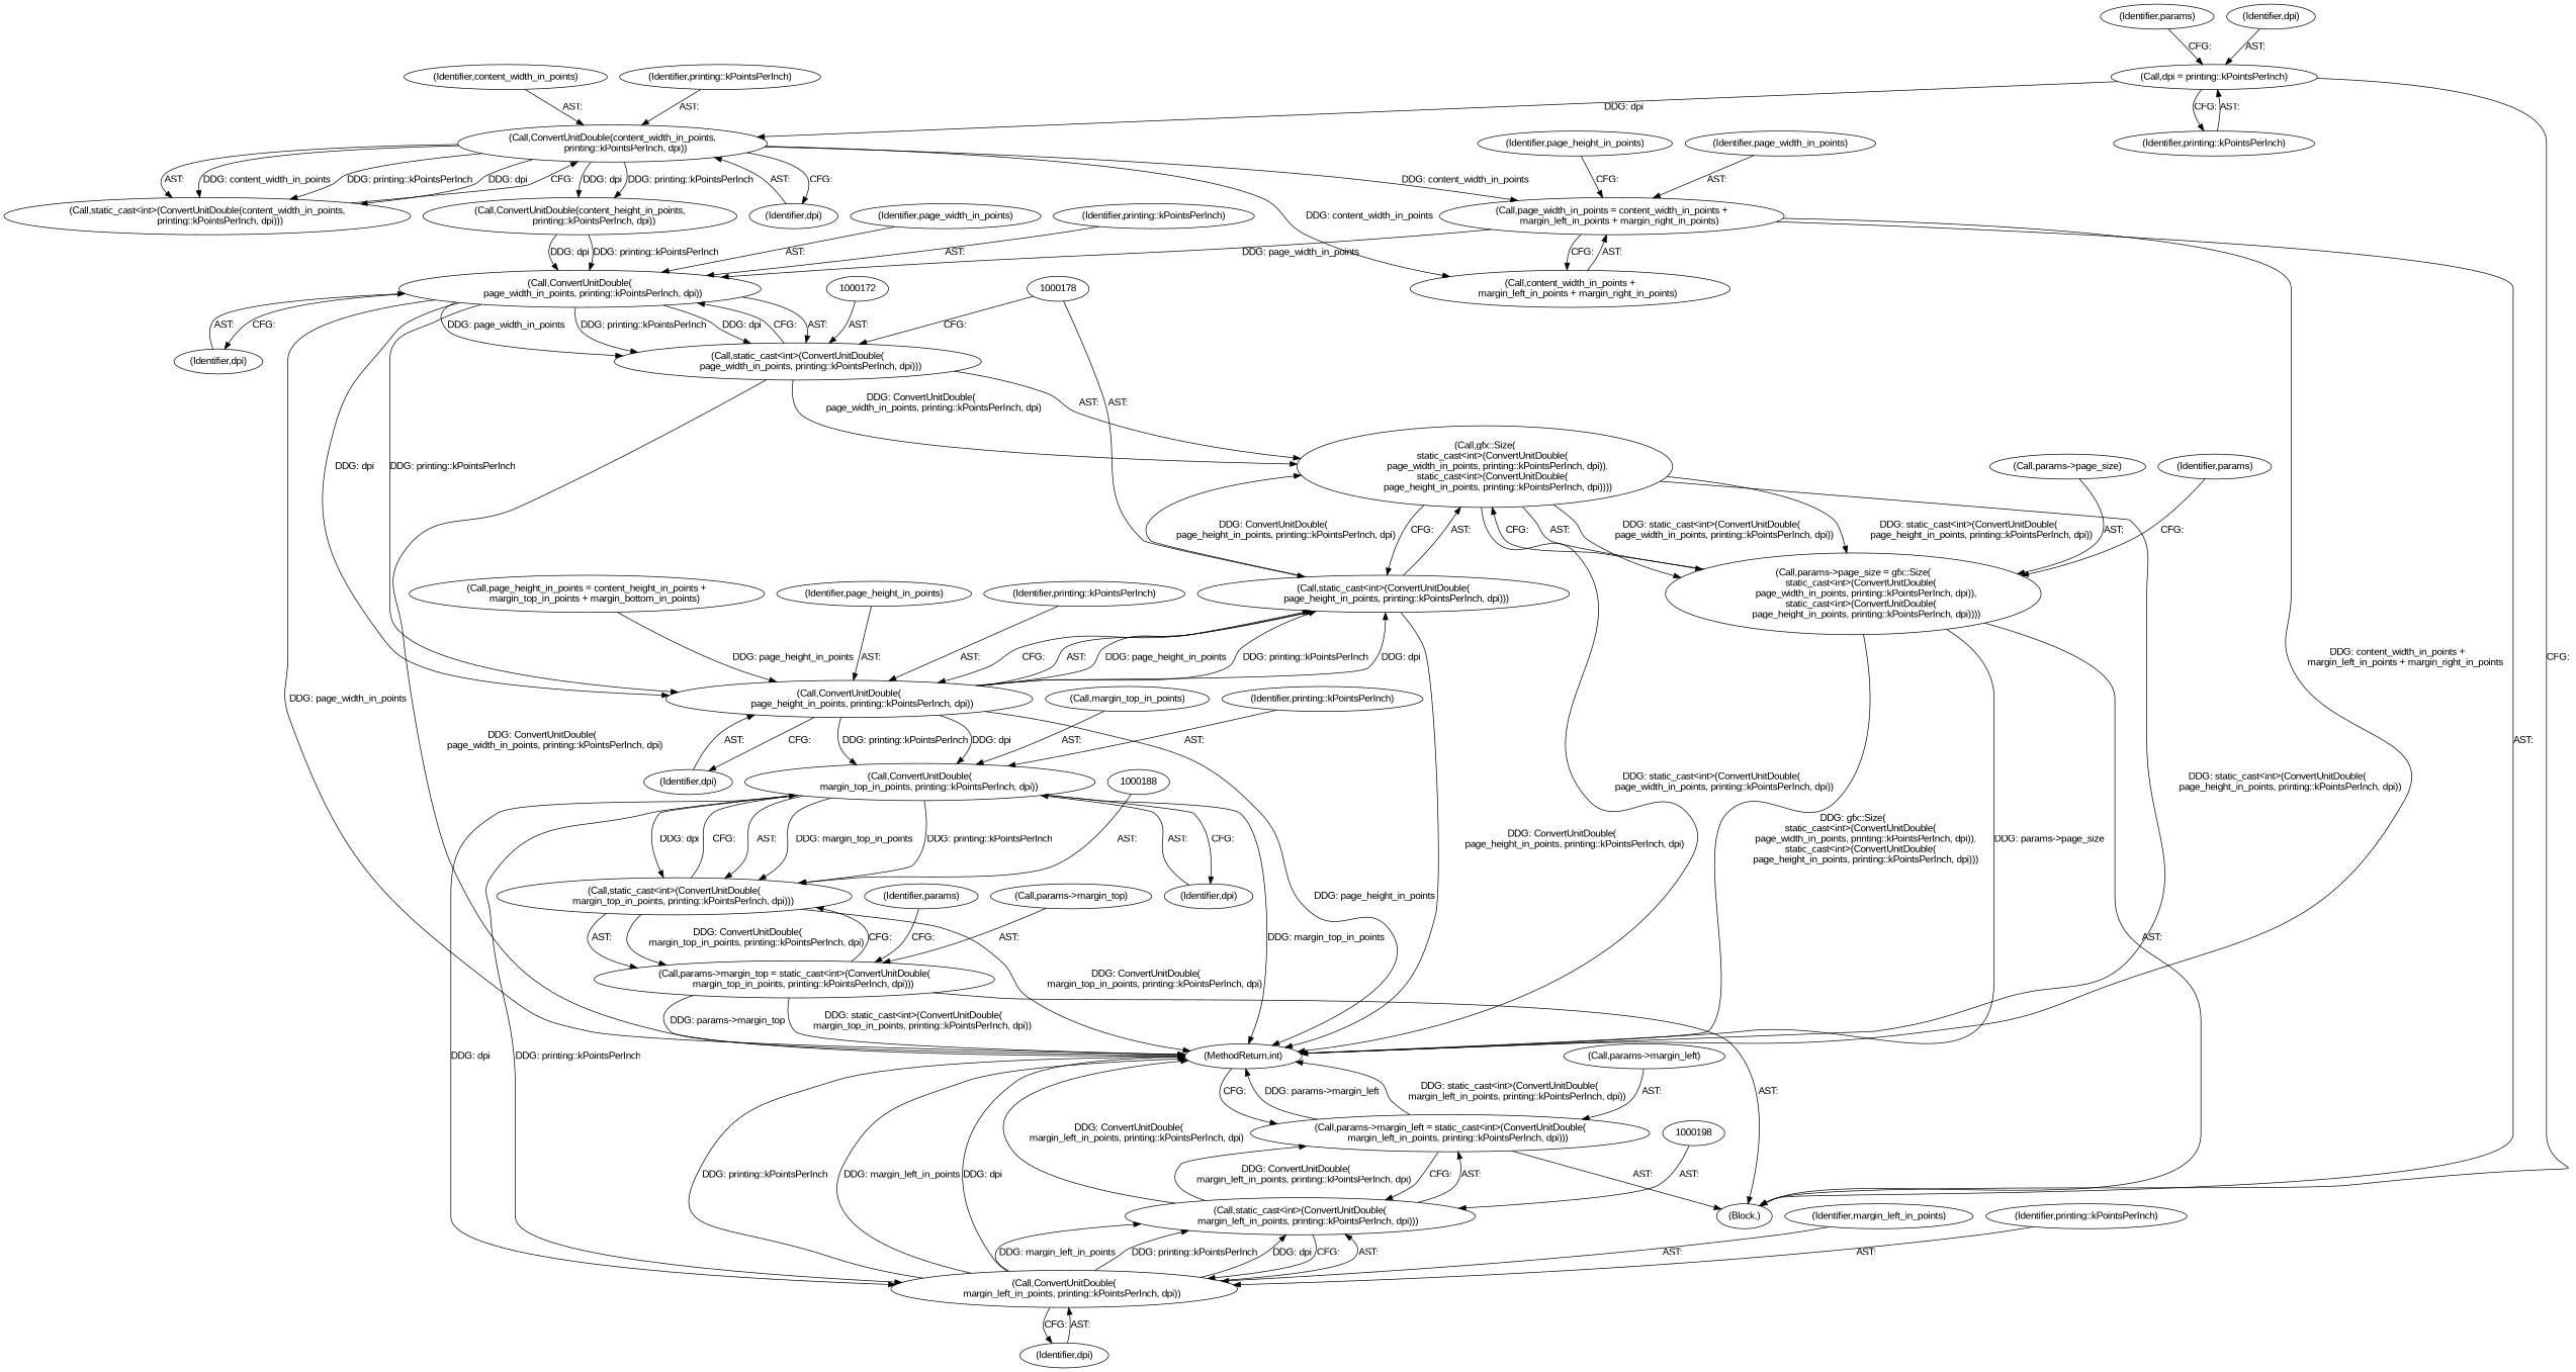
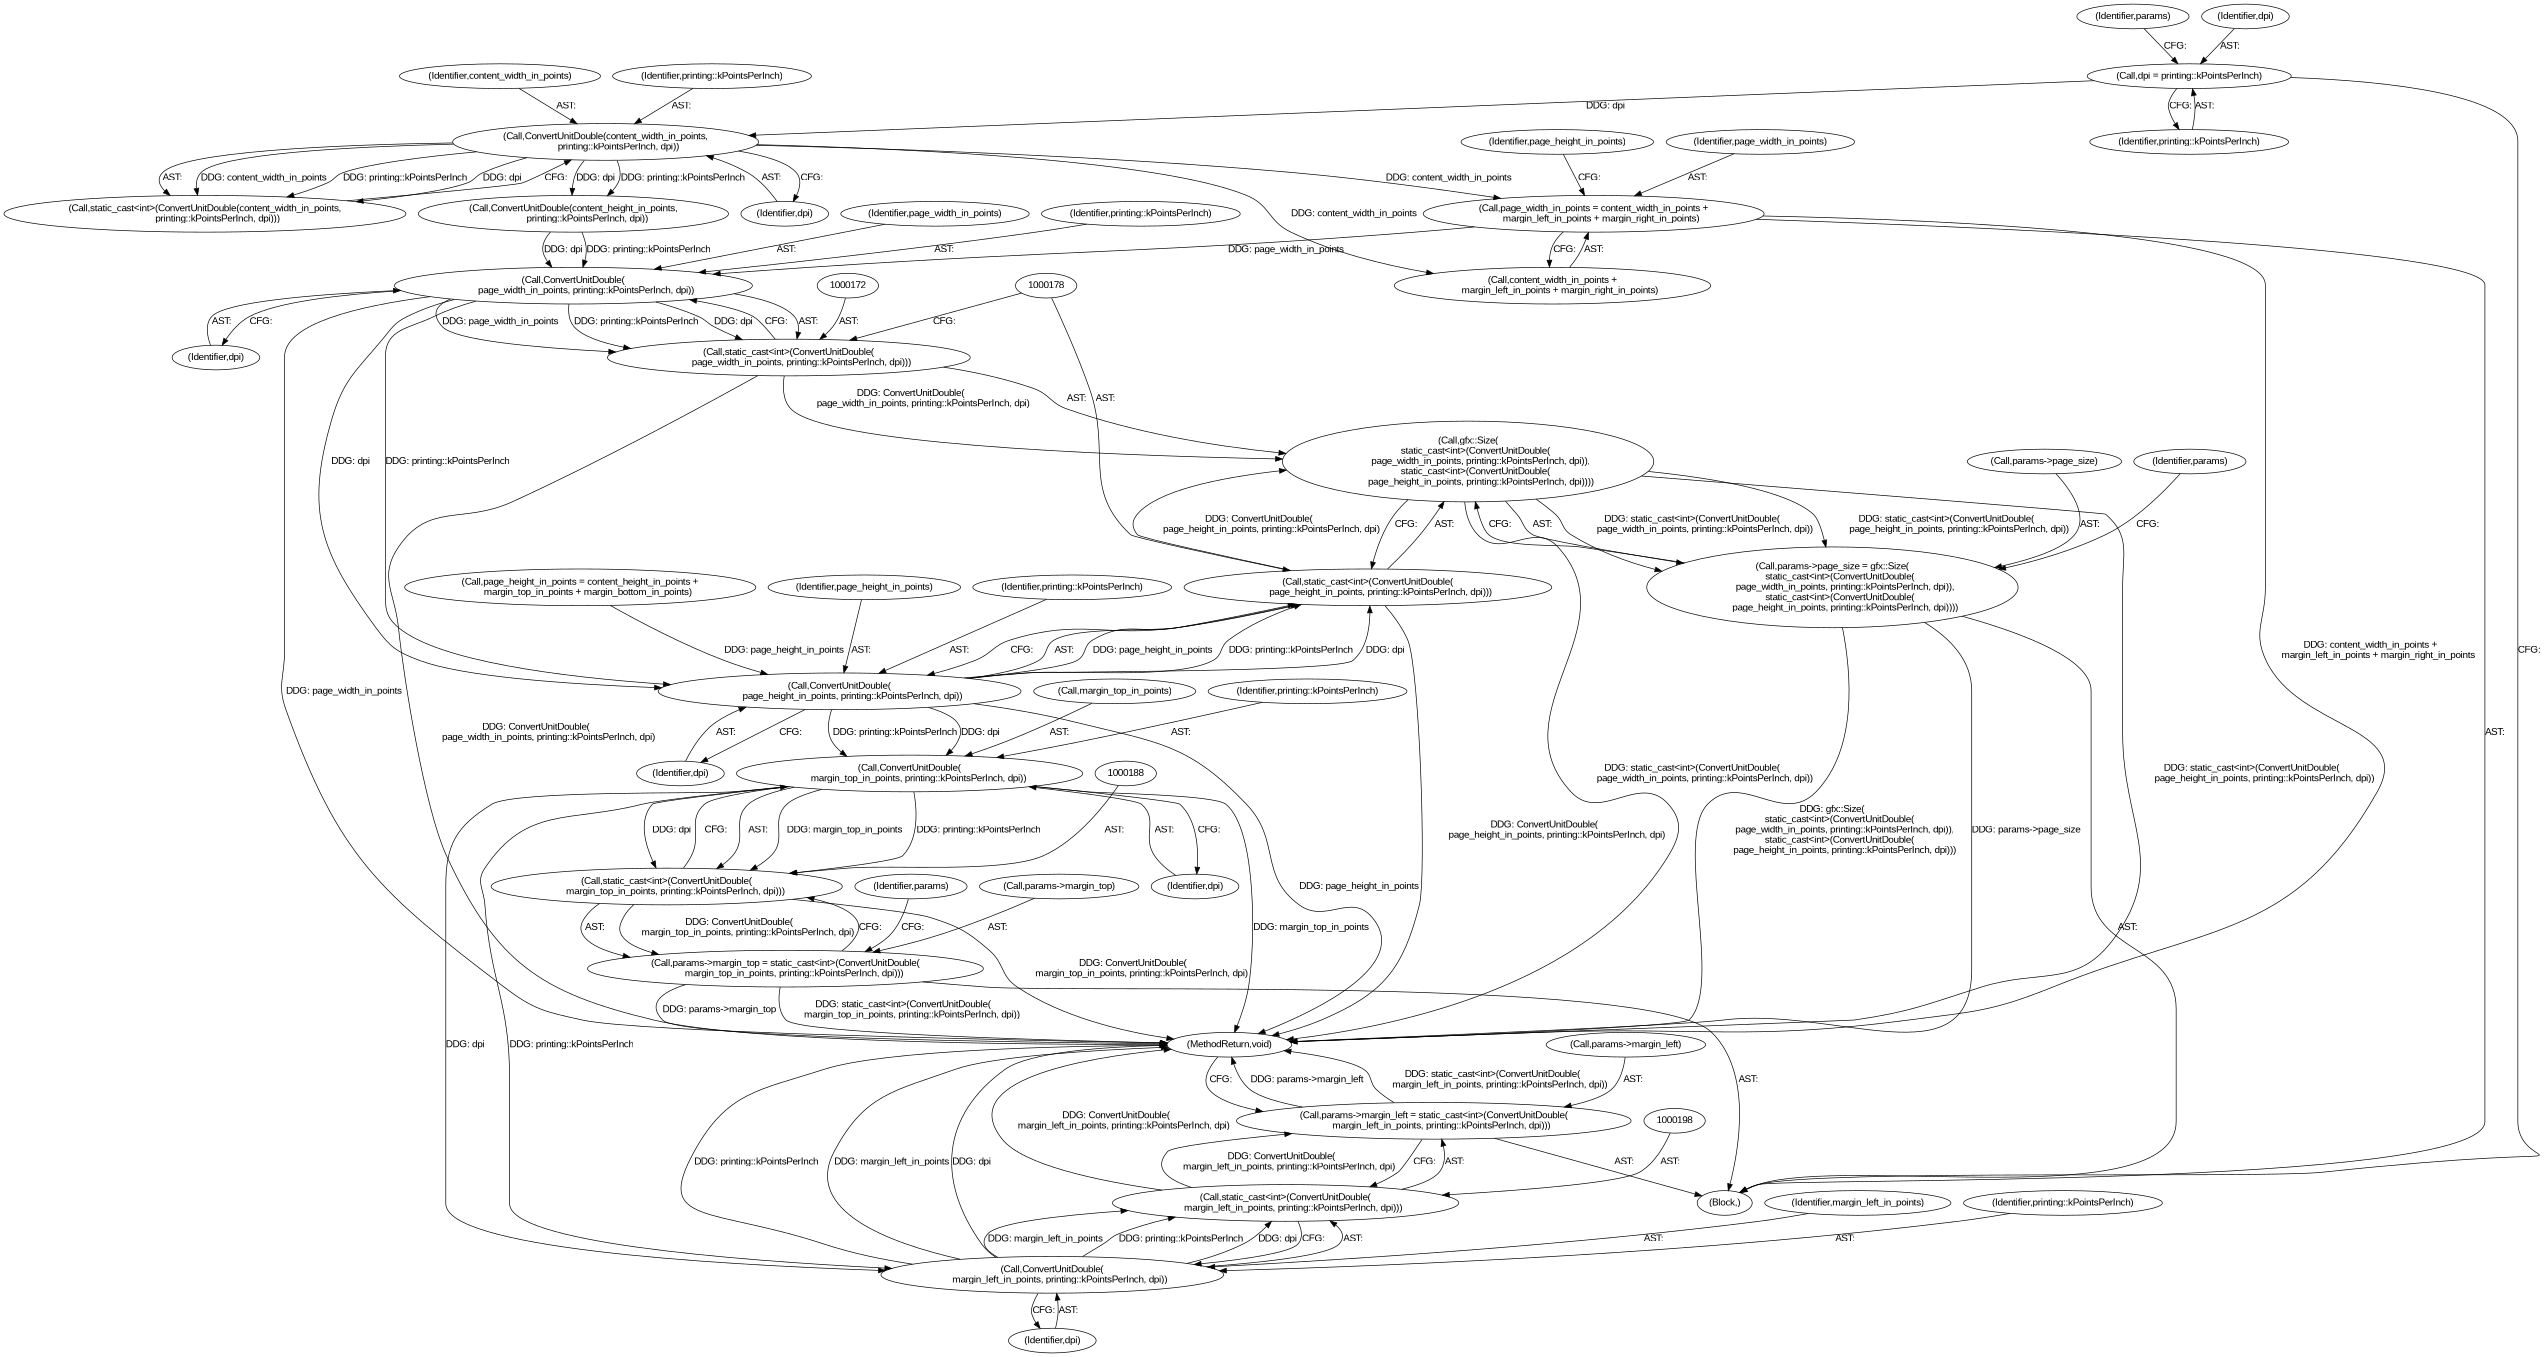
  digraph {
    fontname="Liberation Sans"
    node [fontname="Liberation Sans"]
    edge [fontname="Liberation Sans"]
    n1 [label="(Call,page_width_in_points = content_width_in_points +\n      margin_left_in_points + margin_right_in_points)"]
    n2 [label="(Call,ConvertUnitDouble(\n          page_width_in_points, printing::kPointsPerInch, dpi))"]
-   n3 [label="(MethodReturn,int)"]
+   n3 [label="(MethodReturn,void)"]
    n4 [label="(Call,content_width_in_points +\n      margin_left_in_points + margin_right_in_points)"]
    n5 [label="(Block,)"]
    n6 [label="(Call,static_cast<int>(ConvertUnitDouble(\n          page_width_in_points, printing::kPointsPerInch, dpi)))"]
    n7 [label="(Call,ConvertUnitDouble(\n          page_height_in_points, printing::kPointsPerInch, dpi))"]
    n8 [label="(Identifier,dpi)"]
    n9 [label="(Call,params->margin_left = static_cast<int>(ConvertUnitDouble(\n      margin_left_in_points, printing::kPointsPerInch, dpi)))"]
    n10 [label="(Call,ConvertUnitDouble(content_width_in_points,\n          printing::kPointsPerInch, dpi))"]
    n11 [label="(Identifier,dpi)"]
    n12 [label="(Call,static_cast<int>(ConvertUnitDouble(content_width_in_points,\n          printing::kPointsPerInch, dpi)))"]
    n13 [label="(Call,ConvertUnitDouble(content_height_in_points,\n           printing::kPointsPerInch, dpi))"]
    n14 [label="(Call,dpi = printing::kPointsPerInch)"]
    n15 [label="(Identifier,printing::kPointsPerInch)"]
    n16 [label="(Call,gfx::Size(\n      static_cast<int>(ConvertUnitDouble(\n          page_width_in_points, printing::kPointsPerInch, dpi)),\n      static_cast<int>(ConvertUnitDouble(\n          page_height_in_points, printing::kPointsPerInch, dpi))))"]
    n17 [label="(Call,static_cast<int>(ConvertUnitDouble(\n          page_height_in_points, printing::kPointsPerInch, dpi)))"]
    n18 [label="(Call,ConvertUnitDouble(\n       margin_top_in_points, printing::kPointsPerInch, dpi))"]
    n19 [label="(Identifier,dpi)"]
    n20 [label="(Call,params->page_size = gfx::Size(\n      static_cast<int>(ConvertUnitDouble(\n          page_width_in_points, printing::kPointsPerInch, dpi)),\n      static_cast<int>(ConvertUnitDouble(\n          page_height_in_points, printing::kPointsPerInch, dpi))))"]
    n21 [label="(Call,static_cast<int>(ConvertUnitDouble(\n       margin_top_in_points, printing::kPointsPerInch, dpi)))"]
    n22 [label="(Call,ConvertUnitDouble(\n      margin_left_in_points, printing::kPointsPerInch, dpi))"]
    n23 [label="(Identifier,dpi)"]
    n24 [label="(Call,params->margin_top = static_cast<int>(ConvertUnitDouble(\n       margin_top_in_points, printing::kPointsPerInch, dpi)))"]
    n25 [label="(Call,static_cast<int>(ConvertUnitDouble(\n      margin_left_in_points, printing::kPointsPerInch, dpi)))"]
    n26 [label="(Identifier,dpi)"]
    n27 [label="(Call,margin_top_in_points)"]
    n28 [label="(Call,params->margin_left)"]
    n29 [label="(Identifier,content_width_in_points)"]
    n30 [label="(Identifier,margin_left_in_points)"]
    n31 [label="(Call,params->margin_top)"]
    n32 [label="(Identifier,params)"]
    n33 [label="(Identifier,page_width_in_points)"]
    n34 [label="(Identifier,page_width_in_points)"]
    n35 [label="(Call,page_height_in_points = content_height_in_points +\n      margin_top_in_points + margin_bottom_in_points)"]
    n36 [label="(Identifier,printing::kPointsPerInch)"]
    n37 [label="(Identifier,printing::kPointsPerInch)"]
    n38 [label="(Identifier,printing::kPointsPerInch)"]
    n39 [label="(Identifier,params)"]
    n40 [label="(Identifier,printing::kPointsPerInch)"]
    n41 [label="(Identifier,page_height_in_points)"]
    n42 [label="(Identifier,page_height_in_points)"]
    n43 [label="(Identifier,printing::kPointsPerInch)"]
    n44 [label="(Identifier,dpi)"]
    n45 [label="(Call,params->page_size)"]
    n46 [label="(Identifier,params)"]
    1000172
    1000178
    1000188
    1000198
    n1 -> n2 [label="DDG: page_width_in_points"]
    n1 -> n3 [label="DDG: content_width_in_points +\n      margin_left_in_points + margin_right_in_points"]
    n1 -> n4 [label="CFG: "]
    n1 -> n5 [label="AST: "]
    n2 -> n3 [label="DDG: page_width_in_points"]
    n2 -> n6 [label="AST: "]
    n2 -> n6 [label="DDG: page_width_in_points"]
    n2 -> n6 [label="DDG: printing::kPointsPerInch"]
    n2 -> n6 [label="DDG: dpi"]
    n2 -> n7 [label="DDG: printing::kPointsPerInch"]
    n2 -> n7 [label="DDG: dpi"]
    n2 -> n8 [label="CFG: "]
    n3 -> n9 [label="CFG: "]
    n4 -> n1 [label="AST: "]
    n6 -> n2 [label="CFG: "]
    n6 -> n3 [label="DDG: ConvertUnitDouble(\n          page_width_in_points, printing::kPointsPerInch, dpi)"]
    n6 -> n16 [label="AST: "]
    n6 -> n16 [label="DDG: ConvertUnitDouble(\n          page_width_in_points, printing::kPointsPerInch, dpi)"]
    n7 -> n3 [label="DDG: page_height_in_points"]
    n7 -> n17 [label="AST: "]
    n7 -> n17 [label="DDG: page_height_in_points"]
    n7 -> n17 [label="DDG: printing::kPointsPerInch"]
    n7 -> n17 [label="DDG: dpi"]
    n7 -> n18 [label="DDG: printing::kPointsPerInch"]
    n7 -> n18 [label="DDG: dpi"]
    n7 -> n19 [label="CFG: "]
    n8 -> n2 [label="AST: "]
    n9 -> n3 [label="DDG: params->margin_left"]
    n9 -> n3 [label="DDG: static_cast<int>(ConvertUnitDouble(\n      margin_left_in_points, printing::kPointsPerInch, dpi))"]
    n9 -> n5 [label="AST: "]
    n9 -> n25 [label="CFG: "]
    n10 -> n1 [label="DDG: content_width_in_points"]
    n10 -> n4 [label="DDG: content_width_in_points"]
    n10 -> n11 [label="CFG: "]
    n10 -> n12 [label="AST: "]
    n10 -> n12 [label="DDG: content_width_in_points"]
    n10 -> n12 [label="DDG: printing::kPointsPerInch"]
    n10 -> n12 [label="DDG: dpi"]
    n10 -> n13 [label="DDG: printing::kPointsPerInch"]
    n10 -> n13 [label="DDG: dpi"]
    n11 -> n10 [label="AST: "]
    n12 -> n10 [label="CFG: "]
    n13 -> n2 [label="DDG: printing::kPointsPerInch"]
    n13 -> n2 [label="DDG: dpi"]
    n14 -> n5 [label="CFG: "]
    n14 -> n10 [label="DDG: dpi"]
    n14 -> n15 [label="CFG: "]
    n15 -> n14 [label="AST: "]
    n16 -> n3 [label="DDG: static_cast<int>(ConvertUnitDouble(\n          page_width_in_points, printing::kPointsPerInch, dpi))"]
    n16 -> n3 [label="DDG: static_cast<int>(ConvertUnitDouble(\n          page_height_in_points, printing::kPointsPerInch, dpi))"]
    n16 -> n17 [label="CFG: "]
    n16 -> n20 [label="AST: "]
    n16 -> n20 [label="DDG: static_cast<int>(ConvertUnitDouble(\n          page_width_in_points, printing::kPointsPerInch, dpi))"]
    n16 -> n20 [label="DDG: static_cast<int>(ConvertUnitDouble(\n          page_height_in_points, printing::kPointsPerInch, dpi))"]
    n17 -> n3 [label="DDG: ConvertUnitDouble(\n          page_height_in_points, printing::kPointsPerInch, dpi)"]
    n17 -> n7 [label="CFG: "]
    n17 -> n16 [label="AST: "]
    n17 -> n16 [label="DDG: ConvertUnitDouble(\n          page_height_in_points, printing::kPointsPerInch, dpi)"]
    n18 -> n3 [label="DDG: margin_top_in_points"]
    n18 -> n21 [label="AST: "]
    n18 -> n21 [label="DDG: margin_top_in_points"]
    n18 -> n21 [label="DDG: printing::kPointsPerInch"]
    n18 -> n21 [label="DDG: dpi"]
    n18 -> n22 [label="DDG: printing::kPointsPerInch"]
    n18 -> n22 [label="DDG: dpi"]
    n18 -> n23 [label="CFG: "]
    n19 -> n7 [label="AST: "]
    n20 -> n3 [label="DDG: params->page_size"]
    n20 -> n3 [label="DDG: gfx::Size(\n      static_cast<int>(ConvertUnitDouble(\n          page_width_in_points, printing::kPointsPerInch, dpi)),\n      static_cast<int>(ConvertUnitDouble(\n          page_height_in_points, printing::kPointsPerInch, dpi)))"]
    n20 -> n5 [label="AST: "]
    n20 -> n16 [label="CFG: "]
    n21 -> n3 [label="DDG: ConvertUnitDouble(\n       margin_top_in_points, printing::kPointsPerInch, dpi)"]
    n21 -> n18 [label="CFG: "]
    n21 -> n24 [label="AST: "]
    n21 -> n24 [label="DDG: ConvertUnitDouble(\n       margin_top_in_points, printing::kPointsPerInch, dpi)"]
    n22 -> n3 [label="DDG: printing::kPointsPerInch"]
    n22 -> n3 [label="DDG: margin_left_in_points"]
    n22 -> n3 [label="DDG: dpi"]
    n22 -> n25 [label="AST: "]
    n22 -> n25 [label="DDG: margin_left_in_points"]
    n22 -> n25 [label="DDG: printing::kPointsPerInch"]
    n22 -> n25 [label="DDG: dpi"]
    n22 -> n26 [label="CFG: "]
    n23 -> n18 [label="AST: "]
    n24 -> n3 [label="DDG: static_cast<int>(ConvertUnitDouble(\n       margin_top_in_points, printing::kPointsPerInch, dpi))"]
    n24 -> n3 [label="DDG: params->margin_top"]
    n24 -> n5 [label="AST: "]
    n24 -> n21 [label="CFG: "]
    n25 -> n3 [label="DDG: ConvertUnitDouble(\n      margin_left_in_points, printing::kPointsPerInch, dpi)"]
    n25 -> n9 [label="AST: "]
    n25 -> n9 [label="DDG: ConvertUnitDouble(\n      margin_left_in_points, printing::kPointsPerInch, dpi)"]
    n25 -> n22 [label="CFG: "]
    n26 -> n22 [label="AST: "]
    n27 -> n18 [label="AST: "]
    n28 -> n9 [label="AST: "]
    n29 -> n10 [label="AST: "]
    n30 -> n22 [label="AST: "]
    n31 -> n24 [label="AST: "]
    n32 -> n24 [label="CFG: "]
    n33 -> n1 [label="AST: "]
    n34 -> n2 [label="AST: "]
    n35 -> n7 [label="DDG: page_height_in_points"]
    n36 -> n18 [label="AST: "]
    n37 -> n10 [label="AST: "]
    n38 -> n22 [label="AST: "]
    n39 -> n14 [label="CFG: "]
    n40 -> n2 [label="AST: "]
    n41 -> n7 [label="AST: "]
    n42 -> n1 [label="CFG: "]
    n43 -> n7 [label="AST: "]
    n44 -> n14 [label="AST: "]
    n45 -> n20 [label="AST: "]
    n46 -> n20 [label="CFG: "]
    1000172 -> n6 [label="AST: "]
    1000178 -> n6 [label="CFG: "]
    1000178 -> n17 [label="AST: "]
    1000188 -> n21 [label="AST: "]
    1000198 -> n25 [label="AST: "]
  }
